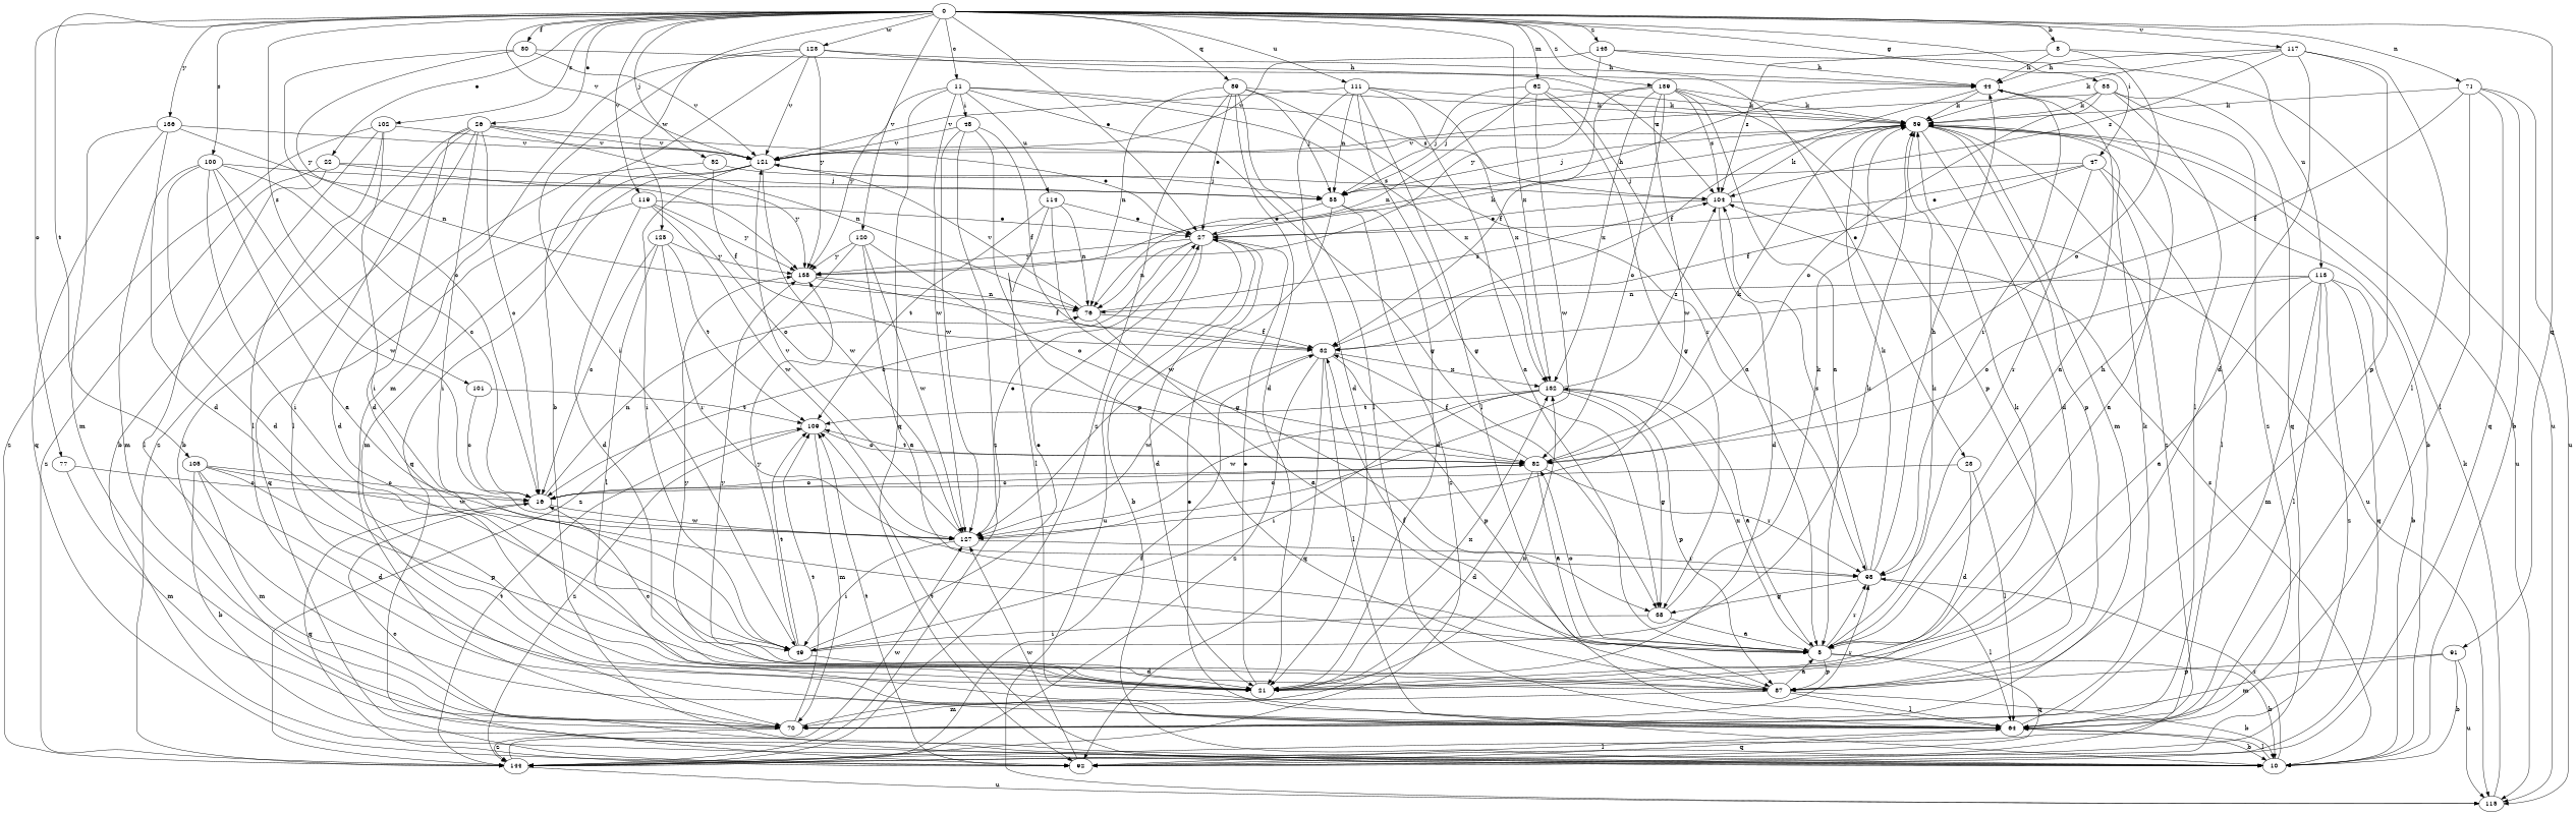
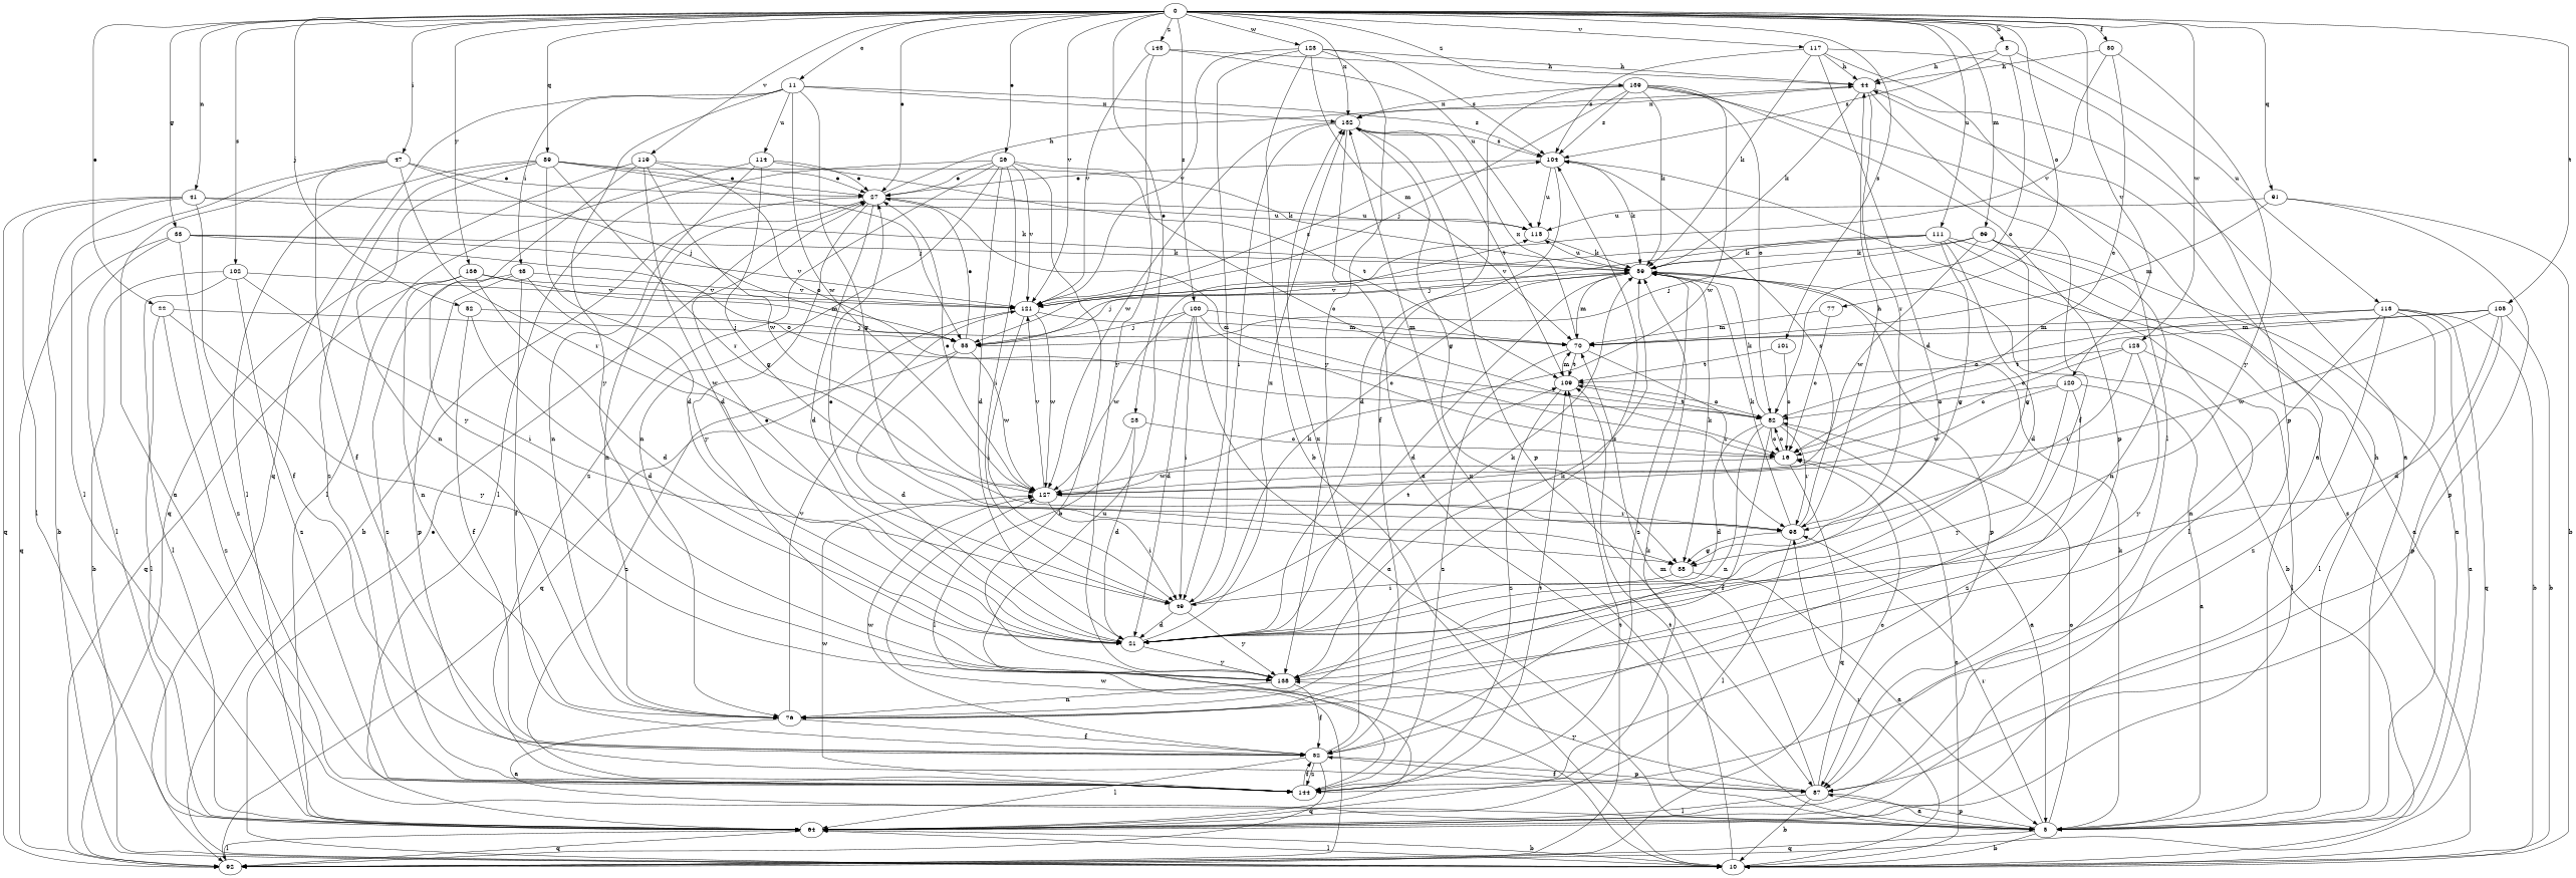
  strict digraph {
    0
    8
    11
    22
    23
    26
    27
    30
    33
    47
    52
-   69 [label=62]
-   71
+   69
+   71 [label=41]
    77
    89
    91
    100
    101
    102
    105
    111
    117
    119
    120
    121
    123
    125
    132
    136
    139
    143
    44
    82
    104
    113
    92
    38
    48
    114
    127
    138
    64
    55
    144
    16
    21
    10
    49
    76
    115
    59
    5
    98
    32
    70
    87
    109
    0 -> 8 [label=b]
    0 -> 11 [label=c]
    0 -> 22 [label=e]
    0 -> 23 [label=e]
    0 -> 26 [label=e]
    0 -> 27 [label=e]
    0 -> 30 [label=f]
    0 -> 33 [label=g]
    0 -> 47 [label=i]
    0 -> 52 [label=j]
    0 -> 69 [label=m]
    0 -> 71 [label=n]
    0 -> 77 [label=o]
    0 -> 89 [label=q]
    0 -> 91 [label=q]
    0 -> 100 [label=s]
    0 -> 101 [label=s]
    0 -> 102 [label=s]
    0 -> 105 [label=t]
    0 -> 111 [label=u]
    0 -> 117 [label=v]
    0 -> 119 [label=v]
    0 -> 120 [label=v]
    0 -> 121 [label=v]
    0 -> 123 [label=w]
    0 -> 125 [label=w]
    0 -> 132 [label=x]
    0 -> 136 [label=y]
    0 -> 139 [label=z]
    0 -> 143 [label=z]
    8 -> 44 [label=h]
    8 -> 82 [label=o]
    8 -> 104 [label=s]
    8 -> 113 [label=u]
    11 -> 132 [label=x]
    11 -> 104 [label=s]
    11 -> 92 [label=q]
    11 -> 38 [label=g]
    11 -> 48 [label=i]
    11 -> 114 [label=u]
    11 -> 127 [label=w]
    11 -> 138 [label=y]
    22 -> 138 [label=y]
    22 -> 64 [label=l]
    22 -> 55 [label=j]
    22 -> 144 [label=z]
    23 -> 64 [label=l]
    23 -> 16 [label=c]
    23 -> 21 [label=d]
    26 -> 27 [label=e]
    26 -> 121 [label=v]
    26 -> 64 [label=l]
    26 -> 144 [label=z]
    26 -> 16 [label=c]
    26 -> 21 [label=d]
    26 -> 10 [label=b]
    26 -> 49 [label=i]
    26 -> 76 [label=n]
    27 -> 44 [label=h]
    27 -> 138 [label=y]
    27 -> 16 [label=c]
    27 -> 21 [label=d]
    27 -> 10 [label=b]
    27 -> 76 [label=n]
    27 -> 115 [label=u]
    30 -> 121 [label=v]
    30 -> 44 [label=h]
    30 -> 138 [label=y]
    30 -> 16 [label=c]
    33 -> 121 [label=v]
    33 -> 82 [label=o]
    33 -> 92 [label=q]
    33 -> 64 [label=l]
    33 -> 144 [label=z]
    33 -> 59 [label=k]
    47 -> 27 [label=e]
    47 -> 64 [label=l]
    47 -> 55 [label=j]
    47 -> 5 [label=a]
    47 -> 98 [label=r]
    47 -> 32 [label=f]
    52 -> 55 [label=j]
    52 -> 21 [label=d]
    52 -> 32 [label=f]
    69 -> 38 [label=g]
    69 -> 127 [label=w]
    69 -> 55 [label=j]
    69 -> 76 [label=n]
    69 -> 59 [label=k]
    69 -> 5 [label=a]
    71 -> 92 [label=q]
    71 -> 64 [label=l]
    71 -> 10 [label=b]
    71 -> 115 [label=u]
    71 -> 59 [label=k]
    71 -> 32 [label=f]
    77 -> 16 [label=c]
    77 -> 70 [label=m]
    89 -> 27 [label=e]
    89 -> 64 [label=l]
    89 -> 55 [label=j]
    89 -> 144 [label=z]
    89 -> 21 [label=d]
    89 -> 76 [label=n]
    89 -> 59 [label=k]
    89 -> 98 [label=r]
    91 -> 10 [label=b]
    91 -> 115 [label=u]
    91 -> 70 [label=m]
    91 -> 87 [label=p]
    100 -> 127 [label=w]
    100 -> 55 [label=j]
    100 -> 16 [label=c]
    100 -> 21 [label=d]
    100 -> 49 [label=i]
    100 -> 5 [label=a]
    100 -> 70 [label=m]
    101 -> 16 [label=c]
    101 -> 109 [label=t]
    102 -> 121 [label=v]
    102 -> 64 [label=l]
    102 -> 144 [label=z]
    102 -> 10 [label=b]
    102 -> 49 [label=i]
    105 -> 127 [label=w]
    105 -> 16 [label=c]
    105 -> 21 [label=d]
    105 -> 10 [label=b]
    105 -> 70 [label=m]
    105 -> 87 [label=p]
    111 -> 121 [label=v]
    111 -> 38 [label=g]
    111 -> 64 [label=l]
-   111 -> 55 [label=n]
+   111 -> 55 [label=j]
    111 -> 21 [label=d]
    111 -> 59 [label=k]
    111 -> 5 [label=a]
    117 -> 44 [label=h]
    117 -> 104 [label=s]
    117 -> 64 [label=l]
    117 -> 21 [label=d]
    117 -> 59 [label=k]
    117 -> 87 [label=p]
    119 -> 27 [label=e]
    119 -> 82 [label=o]
    119 -> 92 [label=q]
    119 -> 127 [label=w]
    119 -> 138 [label=y]
    119 -> 21 [label=d]
    120 -> 82 [label=o]
    120 -> 127 [label=w]
    120 -> 138 [label=y]
    120 -> 144 [label=z]
    120 -> 5 [label=a]
    121 -> 104 [label=s]
    121 -> 92 [label=q]
    121 -> 127 [label=w]
    121 -> 49 [label=i]
    121 -> 70 [label=m]
    123 -> 121 [label=v]
    123 -> 44 [label=h]
    123 -> 104 [label=s]
    123 -> 138 [label=y]
    123 -> 10 [label=b]
    123 -> 49 [label=i]
    123 -> 70 [label=m]
    125 -> 138 [label=y]
    125 -> 64 [label=l]
    125 -> 16 [label=c]
    125 -> 98 [label=r]
    125 -> 109 [label=t]
    132 -> 104 [label=s]
    132 -> 38 [label=g]
    132 -> 127 [label=w]
    132 -> 49 [label=i]
    132 -> 5 [label=a]
    132 -> 87 [label=p]
    132 -> 109 [label=t]
    136 -> 121 [label=v]
    136 -> 92 [label=q]
    136 -> 21 [label=d]
    136 -> 76 [label=n]
    136 -> 70 [label=m]
    139 -> 132 [label=x]
    139 -> 82 [label=o]
    139 -> 104 [label=s]
    139 -> 127 [label=w]
    139 -> 55 [label=j]
    139 -> 59 [label=k]
    139 -> 5 [label=a]
    139 -> 32 [label=f]
    139 -> 87 [label=p]
    143 -> 121 [label=v]
    143 -> 44 [label=h]
    143 -> 138 [label=y]
    143 -> 115 [label=u]
-   111 -> 132 [label=x]
+   44 -> 132 [label=x]
    44 -> 59 [label=k]
    44 -> 5 [label=a]
    44 -> 98 [label=r]
    44 -> 32 [label=f]
    82 -> 16 [label=c]
    82 -> 21 [label=d]
-   16 -> 76 [label=n]
+   82 -> 76 [label=n]
    82 -> 59 [label=k]
    82 -> 5 [label=a]
    82 -> 98 [label=r]
    82 -> 32 [label=f]
    82 -> 109 [label=t]
    104 -> 27 [label=e]
    104 -> 21 [label=d]
    104 -> 115 [label=u]
    104 -> 59 [label=k]
    113 -> 82 [label=o]
    113 -> 92 [label=q]
    113 -> 64 [label=l]
    113 -> 144 [label=z]
    113 -> 10 [label=b]
    113 -> 76 [label=n]
    113 -> 5 [label=a]
    113 -> 70 [label=m]
    92 -> 127 [label=w]
    92 -> 64 [label=l]
    92 -> 109 [label=t]
    38 -> 49 [label=i]
-   38 -> 59 [label=k]
+   59 -> 38 [label=k]
    38 -> 5 [label=a]
    48 -> 121 [label=v]
    48 -> 127 [label=w]
    48 -> 144 [label=z]
    48 -> 32 [label=f]
    48 -> 87 [label=p]
    114 -> 27 [label=e]
    114 -> 38 [label=g]
    114 -> 64 [label=l]
    114 -> 76 [label=n]
    114 -> 109 [label=t]
    127 -> 27 [label=e]
    127 -> 121 [label=v]
    127 -> 49 [label=i]
    127 -> 98 [label=r]
    138 -> 76 [label=n]
    138 -> 59 [label=k]
    138 -> 32 [label=f]
    64 -> 92 [label=q]
    64 -> 10 [label=b]
    64 -> 59 [label=k]
    55 -> 27 [label=e]
    55 -> 127 [label=w]
    55 -> 144 [label=z]
    55 -> 21 [label=d]
    144 -> 127 [label=w]
    144 -> 115 [label=u]
    144 -> 32 [label=f]
    144 -> 109 [label=t]
    16 -> 82 [label=o]
    16 -> 92 [label=q]
    16 -> 127 [label=w]
    21 -> 27 [label=e]
    21 -> 132 [label=x]
    21 -> 138 [label=y]
    21 -> 59 [label=k]
    10 -> 27 [label=e]
    10 -> 104 [label=s]
    10 -> 64 [label=l]
    10 -> 16 [label=c]
    10 -> 98 [label=r]
    10 -> 109 [label=t]
    49 -> 27 [label=e]
    49 -> 138 [label=y]
    49 -> 21 [label=d]
    49 -> 59 [label=k]
    49 -> 109 [label=t]
    76 -> 121 [label=v]
    76 -> 104 [label=s]
    76 -> 5 [label=a]
    76 -> 32 [label=f]
    115 -> 59 [label=k]
    59 -> 121 [label=v]
    59 -> 55 [label=j]
    59 -> 144 [label=z]
    59 -> 21 [label=d]
    59 -> 10 [label=b]
    59 -> 115 [label=u]
    59 -> 70 [label=m]
    59 -> 87 [label=p]
    5 -> 132 [label=x]
    5 -> 44 [label=h]
    5 -> 82 [label=o]
    5 -> 92 [label=q]
    5 -> 10 [label=b]
    5 -> 59 [label=k]
    5 -> 98 [label=r]
    5 -> 87 [label=p]
    98 -> 44 [label=h]
    98 -> 104 [label=s]
    98 -> 38 [label=g]
    98 -> 64 [label=l]
    98 -> 59 [label=k]
    32 -> 132 [label=x]
    32 -> 92 [label=q]
    32 -> 127 [label=w]
    32 -> 64 [label=l]
    32 -> 144 [label=z]
    32 -> 87 [label=p]
    70 -> 132 [label=x]
    70 -> 144 [label=z]
    70 -> 98 [label=r]
    70 -> 109 [label=t]
    87 -> 138 [label=y]
    87 -> 64 [label=l]
    87 -> 16 [label=c]
    87 -> 10 [label=b]
    87 -> 5 [label=a]
    87 -> 32 [label=f]
    87 -> 70 [label=m]
    109 -> 82 [label=o]
    109 -> 144 [label=z]
    109 -> 70 [label=m]
  }
